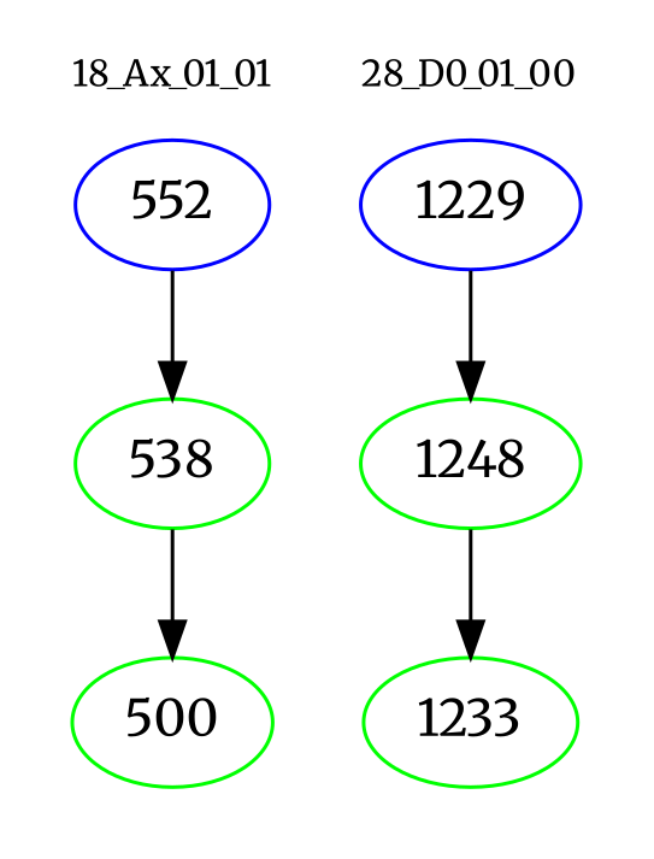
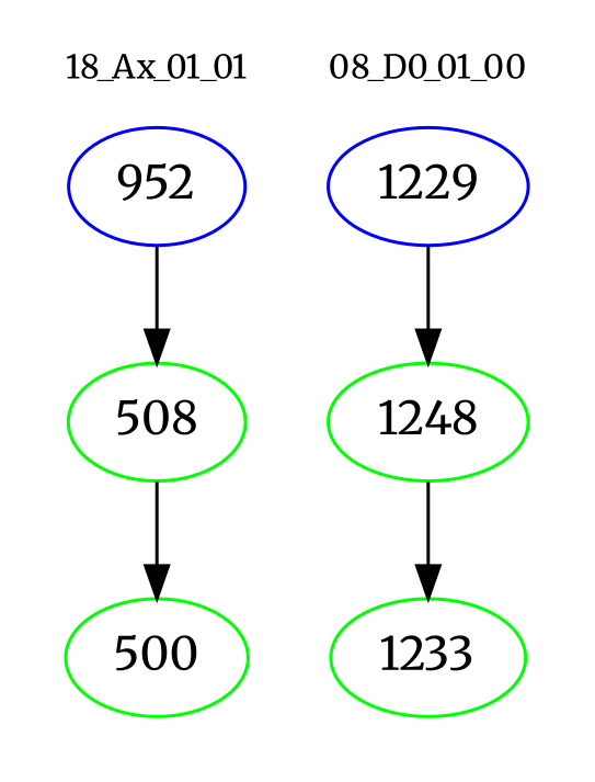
  digraph {
    fontname=Merriweather
    node [color=green fontname=Merriweather]
    edge [color=black fontname=Merriweather]
-   n1 [color=blue label=552]
-   n2 [label=538]
+   n1 [color=blue label=952]
+   n2 [label=508]
    n3 [label=500]
    n4 [color=blue label=1229]
    n5 [label=1248]
    n6 [label=1233]
    subgraph cluster_1 {
      color=white
      fontsize=10
      label="18_Ax_01_01"
      n1
      n2
      n3
    }
    subgraph cluster_2 {
      color=white
      fontsize=10
-     label="28_D0_01_00"
+     label="08_D0_01_00"
      n4
      n5
      n6
    }
    n1 -> n2
    n2 -> n3
    n4 -> n5
    n5 -> n6
  }
